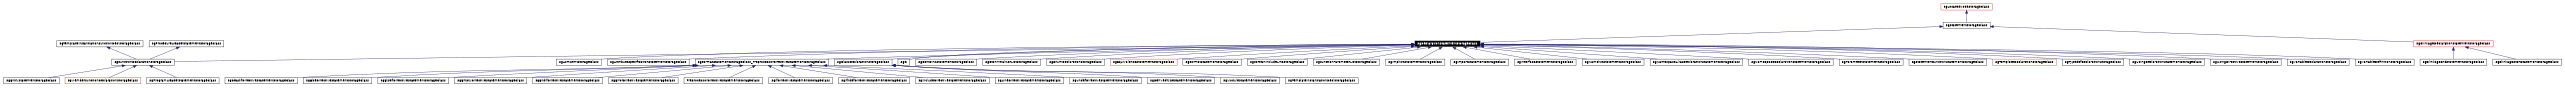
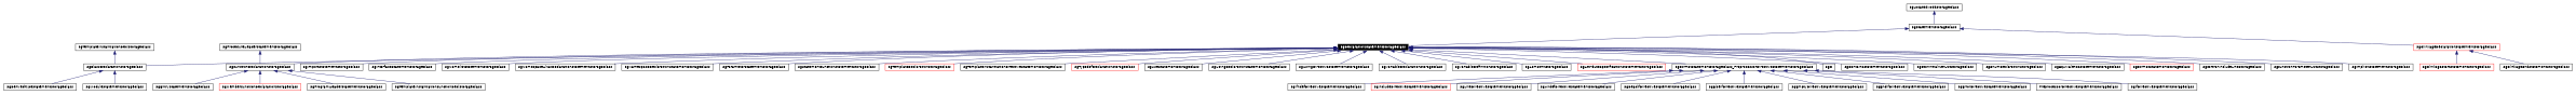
  digraph {
    node [color=black fontname=Helvetica fontsize=10 shape=record]
    edge [color=midnightblue dir=back fontname=Helvetica fontsize=10 labelfontname=Helvetica labelfontsize=10 style=solid]
    n1 [color=white fillcolor=black fontcolor=white height=0.2 label=SgDeclarationStatementStorageClass style=filled width=0.4]
    n2 [height=0.2 label=SgAsmStmtStorageClass width=0.4]
-   n3 [height=0.2 label=SgAttributeSpecificationStatementStorageClass width=0.4]
+   n3 [color=red height=0.2 label=SgAttributeSpecificationStatementStorageClass width=0.4]
    n4 [height=0.2 label=SgFormatStatementStorageClass_PreprocessorDirectiveStatementStorageClass width=0.4]
    n5 [height=0.2 label=SgClassDeclarationStorageClass width=0.4]
    n6 [height=0.2 label=SgC width=0.4]
    n7 [height=0.2 label=SgContainsStatementStorageClass width=0.4]
    n8 [height=0.2 label=SgCtorInitializerListStorageClass width=0.4]
    n9 [height=0.2 label=SgEnumDeclarationStorageClass width=0.4]
-   n10 [color=red height=0.2 label=SgEquivalenceStatementStorageClass width=0.4]
-   n11 [height=0.2 label=SgFormatStatementStorageClass width=0.4]
+   n10 [height=0.2 label=SgEquivalenceStatementStorageClass width=0.4]
+   n11 [color=red height=0.2 label=SgFormatStatementStorageClass width=0.4]
    n12 [height=0.2 label=SgFortranIncludeLineStorageClass width=0.4]
    n13 [height=0.2 label=SgFunctionDeclarationStorageClass width=0.4]
    n14 [height=0.2 label=SgFunctionParameterListStorageClass width=0.4]
    n15 [height=0.2 label=SgImplicitStatementStorageClass width=0.4]
    n16 [height=0.2 label=SgImportStatementStorageClass width=0.4]
    n17 [height=0.2 label=SgInterfaceStatementStorageClass width=0.4]
    n18 [height=0.2 label=SgNamelistStatementStorageClass width=0.4]
    n19 [height=0.2 label=SgNamespaceAliasDeclarationStatementStorageClass width=0.4]
    n20 [height=0.2 label=SgNamespaceDeclarationStatementStorageClass width=0.4]
    n21 [height=0.2 label=SgParameterStatementStorageClass width=0.4]
    n22 [height=0.2 label=SgStatementFunctionStatementStorageClass width=0.4]
    n23 [color=red height=0.2 label=SgTemplateDeclarationStorageClass width=0.4]
-   n25 [height=0.2 label=SgTypedefDeclarationStorageClass width=0.4]
+   n24 [height=0.2 label=SgTemplateInstantiationDirectiveStatementStorageClass width=0.4]
+   n25 [color=red height=0.2 label=SgTypedefDeclarationStorageClass width=0.4]
+   n26 [height=0.2 label=SgUseStatementStorageClass width=0.4]
    n27 [height=0.2 label=SgUsingDeclarationStatementStorageClass width=0.4]
    n28 [height=0.2 label=SgUsingDirectiveStatementStorageClass width=0.4]
    n29 [height=0.2 label=SgVariableDeclarationStorageClass width=0.4]
    n30 [height=0.2 label=SgVariableDefinitionStorageClass width=0.4]
    n31 [height=0.2 label=SgDeadIfDirectiveStatementStorageClass width=0.4]
-   n32 [height=0.2 label=SgElseDirectiveStatementStorageClass width=0.4]
    n33 [height=0.2 label=SgElseifDirectiveStatementStorageClass width=0.4]
    n34 [height=0.2 label=SgEmptyDirectiveStatementStorageClass width=0.4]
    n35 [height=0.2 label=SgEndifDirectiveStatementStorageClass width=0.4]
    n36 [height=0.2 label=SgErrorDirectiveStatementStorageClass width=0.4]
    n37 [height=0.2 label=PreprocessorDirectiveStatementStorageClass width=0.4]
    n38 [height=0.2 label=SgIfDirectiveStatementStorageClass width=0.4]
    n39 [height=0.2 label=SgIfndefDirectiveStatementStorageClass width=0.4]
-   n40 [height=0.2 label=SgIncludeDirectiveStatementStorageClass width=0.4]
+   n40 [color=red height=0.2 label=SgIncludeDirectiveStatementStorageClass width=0.4]
    n41 [height=0.2 label=SgLineDirectiveStatementStorageClass width=0.4]
    n42 [height=0.2 label=SgUndefDirectiveStatementStorageClass width=0.4]
    n43 [height=0.2 label=SgDerivedTypeStatementStorageClass width=0.4]
    n44 [height=0.2 label=SgModuleStatementStorageClass width=0.4]
    n45 [height=0.2 label=SgTemplateInstantiationDeclStorageClass width=0.4]
    n46 [color=red height=0.2 label=SgClinkageDeclarationStatementStorageClass width=0.4]
    n47 [height=0.2 label=SgClinkageEndStatementStorageClass width=0.4]
-   n48 [height=0.2 label=SgClinkageStartStatementStorageClass width=0.4]
+   n48 [color=red height=0.2 label=SgClinkageStartStatementStorageClass width=0.4]
    n49 [height=0.2 label=SgEntryStatementStorageClass width=0.4]
    n50 [color=red height=0.2 label=SgMemberFunctionDeclarationStorageClass width=0.4]
    n51 [height=0.2 label=SgProgramHeaderStatementStorageClass width=0.4]
    n52 [height=0.2 label=SgTemplateInstantiationFunctionDeclStorageClass width=0.4]
    n53 [height=0.2 label=SgStatementStorageClass width=0.4]
-   n54 [color=red height=0.2 label=SgLocatedNodeStorageClass width=0.4]
+   n54 [height=0.2 label=SgLocatedNodeStorageClass width=0.4]
    n55 [height=0.2 label=SgProcedureHeaderStatementStorageClass width=0.4]
    n1 -> n2
    n1 -> n3
    n1 -> n4
    n1 -> n5
    n1 -> n6
    n1 -> n7
    n1 -> n8
    n1 -> n9
    n1 -> n10
    n1 -> n11
    n1 -> n12
    n1 -> n13
    n1 -> n14
    n1 -> n15
    n1 -> n16
    n1 -> n17
    n1 -> n18
    n1 -> n19
    n1 -> n20
    n1 -> n21
    n1 -> n22
    n1 -> n23
+   n1 -> n24
    n1 -> n25
+   n1 -> n26
    n1 -> n27
    n1 -> n28
    n1 -> n29
    n1 -> n30
    n4 -> n31
-   n4 -> n32
    n4 -> n33
    n4 -> n34
    n4 -> n35
    n4 -> n36
    n4 -> n37
    n4 -> n38
    n4 -> n39
    n4 -> n40
    n4 -> n41
    n4 -> n42
    n5 -> n43
    n5 -> n44
-   n5 -> n45
+   n45 -> n5
    n13 -> n49
    n13 -> n50
    n13 -> n51
-   n52 -> n13
+   n13 -> n52
    n46 -> n47
    n46 -> n48
    n53 -> n1
    n53 -> n46
    n54 -> n53
    n55 -> n13
  }
